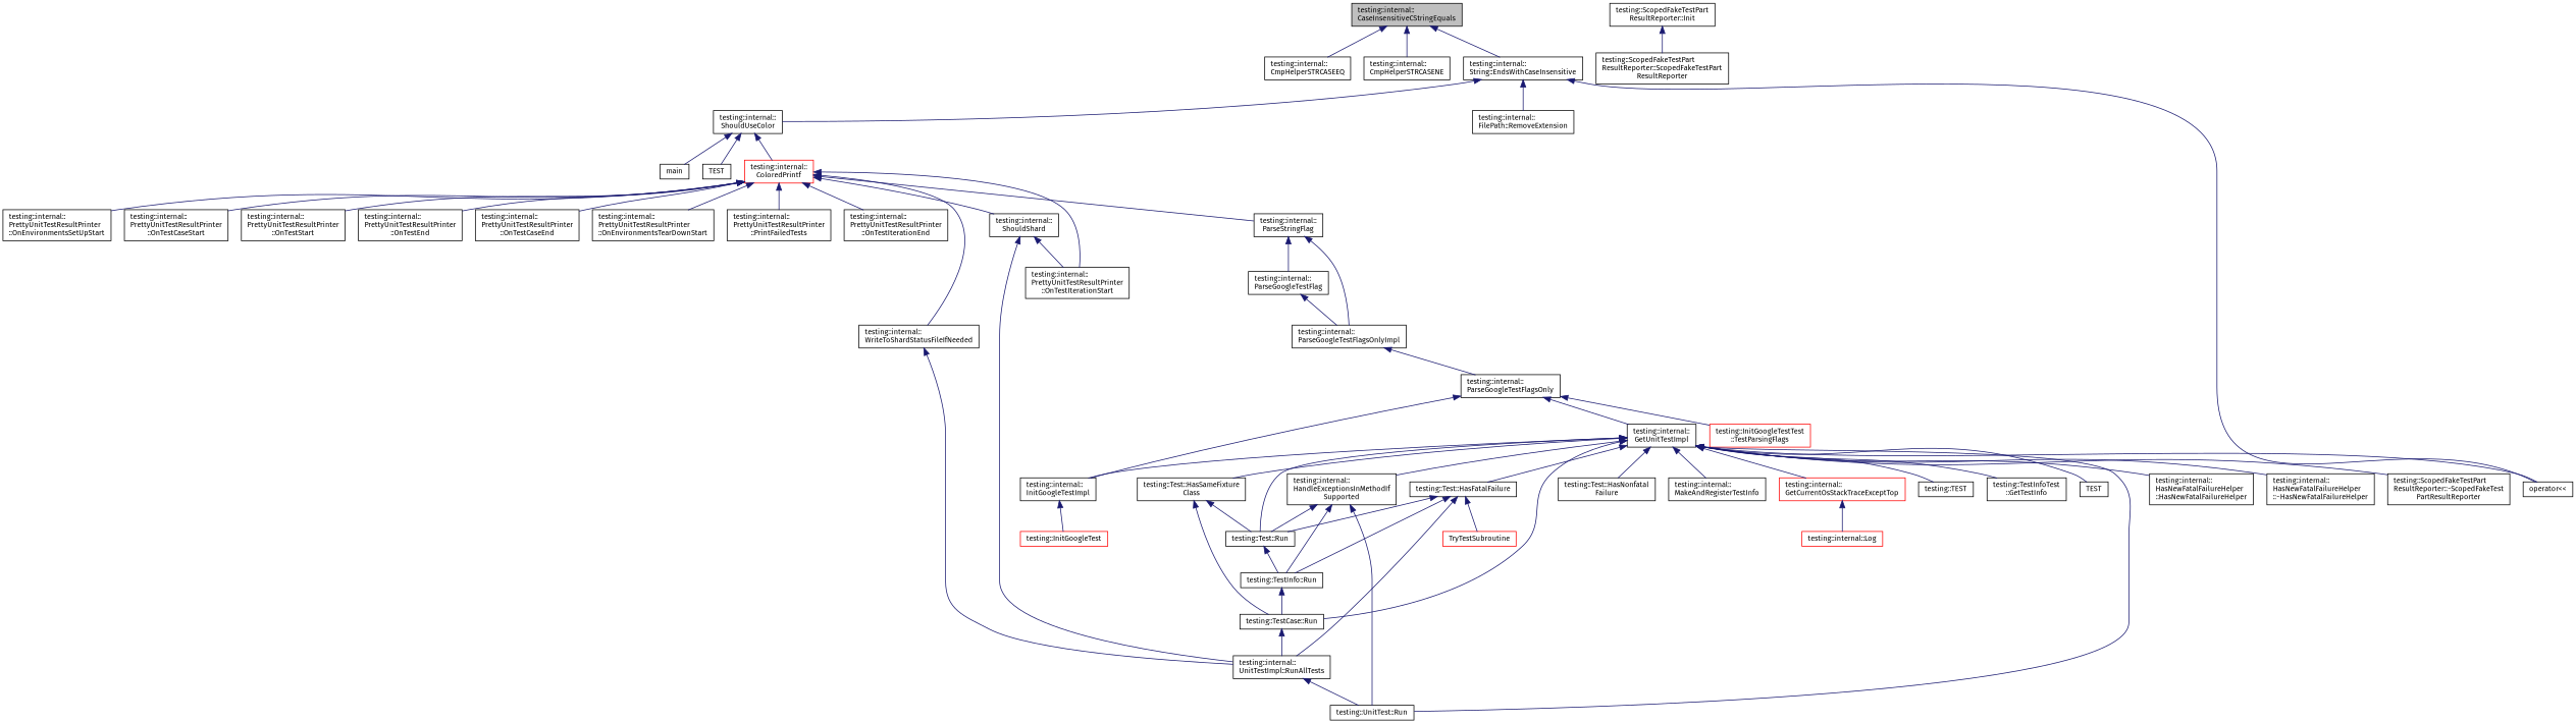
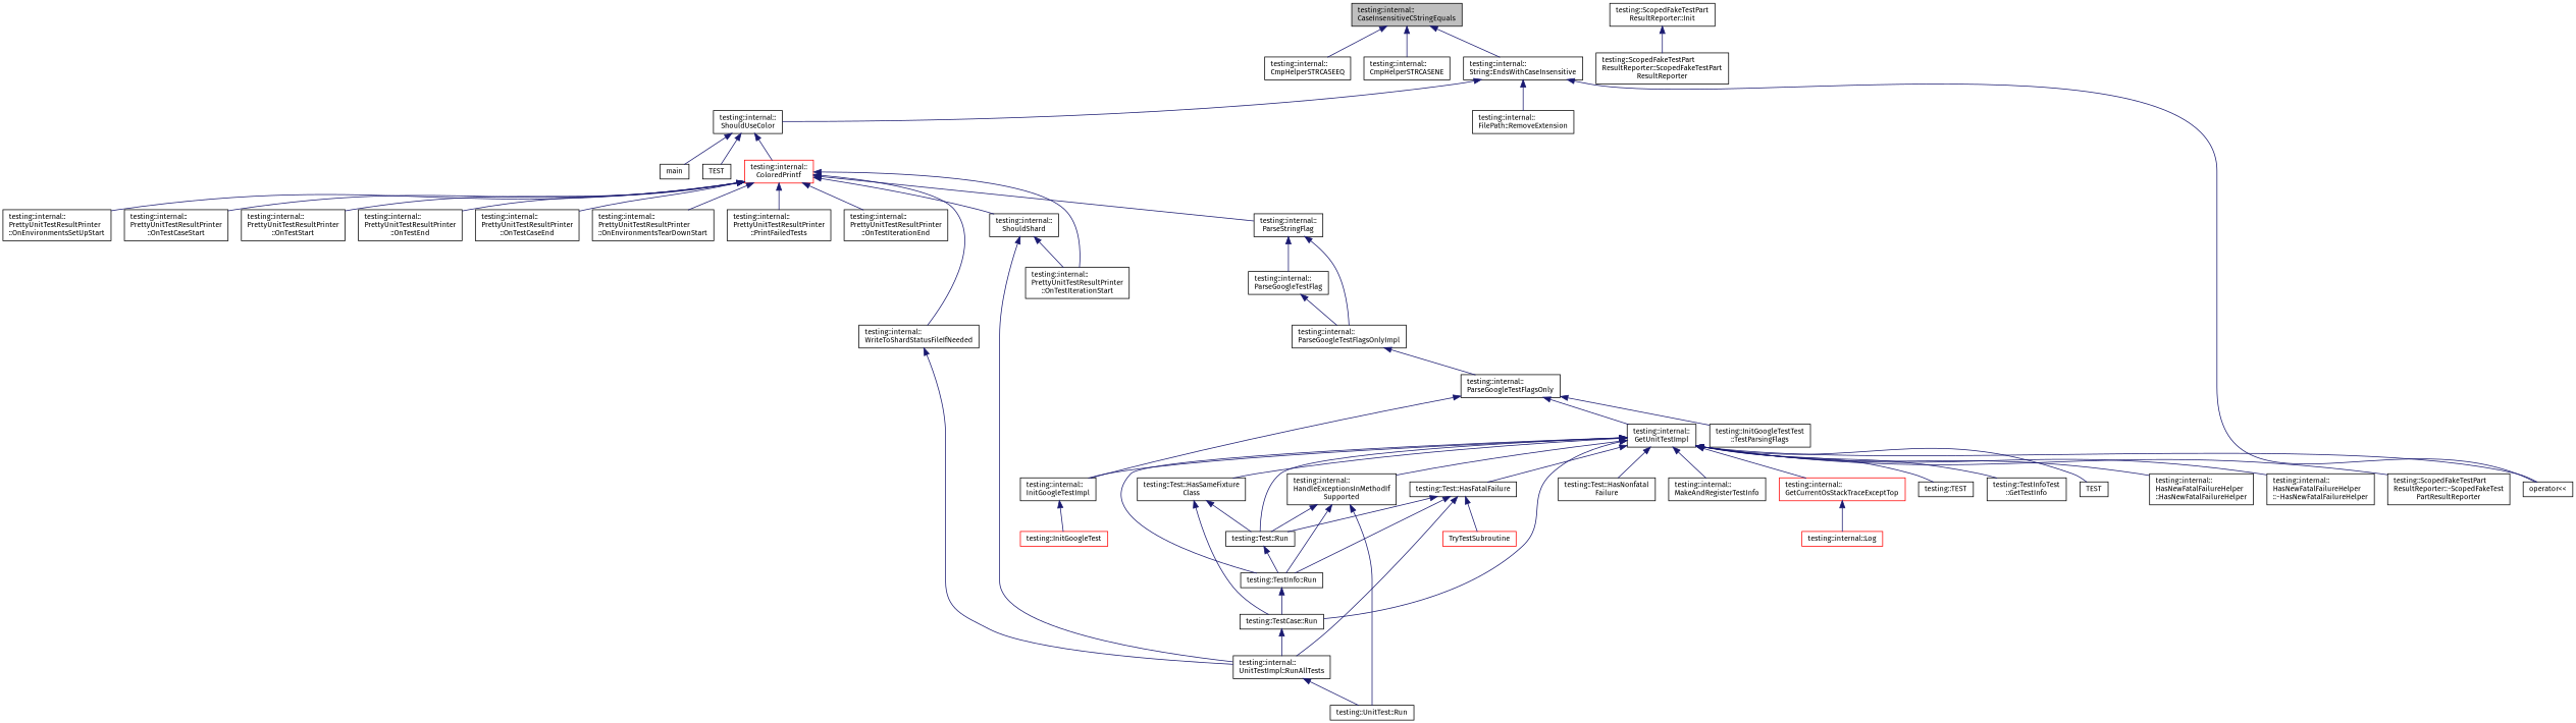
  digraph {
    fontname="Fira Sans"
    rankdir=TB
    node [color=black fillcolor=white fontname="Fira Sans" fontsize=10 shape=record style=filled]
    edge [color=midnightblue dir=back fontname="Fira Sans" fontsize=10 labelfontname=Helvetica labelfontsize=10 style=solid]
    n1 [fillcolor=grey75 fontcolor=black height=0.2 label="testing::internal::\lCaseInsensitiveCStringEquals" width=0.4]
    n2 [height=0.2 label="testing::internal::\lCmpHelperSTRCASEEQ" width=0.4]
    n3 [height=0.2 label="testing::internal::\lCmpHelperSTRCASENE" width=0.4]
    n4 [height=0.2 label="testing::internal::\lString::EndsWithCaseInsensitive" width=0.4]
    n5 [height=0.2 label="testing::internal::\lShouldUseColor" width=0.4]
    n6 [height=0.2 label="testing::internal::\lFilePath::RemoveExtension" width=0.4]
    n7 [height=0.2 label="operator\<\<" width=0.4]
    n8 [color=red height=0.2 label="testing::internal::\lColoredPrintf" width=0.4]
    n9 [height=0.2 label=main width=0.4]
    n10 [height=0.2 label=TEST width=0.4]
    n11 [height=0.2 label="testing::internal::\lPrettyUnitTestResultPrinter\l::OnTestIterationStart" width=0.4]
    n12 [height=0.2 label="testing::internal::\lPrettyUnitTestResultPrinter\l::OnEnvironmentsSetUpStart" width=0.4]
    n13 [height=0.2 label="testing::internal::\lPrettyUnitTestResultPrinter\l::OnTestCaseStart" width=0.4]
    n14 [height=0.2 label="testing::internal::\lPrettyUnitTestResultPrinter\l::OnTestStart" width=0.4]
    n15 [height=0.2 label="testing::internal::\lPrettyUnitTestResultPrinter\l::OnTestEnd" width=0.4]
    n16 [height=0.2 label="testing::internal::\lPrettyUnitTestResultPrinter\l::OnTestCaseEnd" width=0.4]
    n17 [height=0.2 label="testing::internal::\lPrettyUnitTestResultPrinter\l::OnEnvironmentsTearDownStart" width=0.4]
    n18 [height=0.2 label="testing::internal::\lPrettyUnitTestResultPrinter\l::PrintFailedTests" width=0.4]
    n19 [height=0.2 label="testing::internal::\lPrettyUnitTestResultPrinter\l::OnTestIterationEnd" width=0.4]
    n20 [height=0.2 label="testing::internal::\lWriteToShardStatusFileIfNeeded" width=0.4]
    n21 [height=0.2 label="testing::internal::\lShouldShard" width=0.4]
    n22 [height=0.2 label="testing::internal::\lParseStringFlag" width=0.4]
    n23 [height=0.2 label="testing::internal::\lUnitTestImpl::RunAllTests" width=0.4]
    n24 [height=0.2 label="testing::internal::\lParseGoogleTestFlag" width=0.4]
    n25 [height=0.2 label="testing::internal::\lParseGoogleTestFlagsOnlyImpl" width=0.4]
    n26 [height=0.2 label="testing::UnitTest::Run" width=0.4]
    n27 [height=0.2 label="testing::internal::\lParseGoogleTestFlagsOnly" width=0.4]
    n28 [height=0.2 label="testing::internal::\lGetUnitTestImpl" width=0.4]
    n29 [height=0.2 label="testing::internal::\lInitGoogleTestImpl" width=0.4]
-   n30 [color=red height=0.2 label="testing::InitGoogleTestTest\l::TestParsingFlags" width=0.4]
+   n30 [height=0.2 label="testing::InitGoogleTestTest\l::TestParsingFlags" width=0.4]
    n31 [height=0.2 label="testing::internal::\lHasNewFatalFailureHelper\l::HasNewFatalFailureHelper" width=0.4]
    n32 [height=0.2 label="testing::internal::\lHasNewFatalFailureHelper\l::~HasNewFatalFailureHelper" width=0.4]
    n33 [height=0.2 label="testing::ScopedFakeTestPart\lResultReporter::~ScopedFakeTest\lPartResultReporter" width=0.4]
    n34 [height=0.2 label="testing::Test::HasSameFixture\lClass" width=0.4]
    n35 [height=0.2 label="testing::Test::Run" width=0.4]
    n36 [height=0.2 label="testing::TestInfo::Run" width=0.4]
    n37 [height=0.2 label="testing::TestCase::Run" width=0.4]
    n38 [height=0.2 label="testing::internal::\lHandleExceptionsInMethodIf\lSupported" width=0.4]
    n39 [height=0.2 label="testing::Test::HasFatalFailure" width=0.4]
    n40 [height=0.2 label="testing::Test::HasNonfatal\lFailure" width=0.4]
    n41 [height=0.2 label="testing::internal::\lMakeAndRegisterTestInfo" width=0.4]
    n42 [color=red height=0.2 label="testing::internal::\lGetCurrentOsStackTraceExceptTop" width=0.4]
    n43 [height=0.2 label="testing::TEST" width=0.4]
    n44 [height=0.2 label="testing::TestInfoTest\l::GetTestInfo" width=0.4]
    n45 [height=0.2 label=TEST width=0.4]
    n46 [color=red height=0.2 label="testing::InitGoogleTest" width=0.4]
    n47 [height=0.2 label="testing::ScopedFakeTestPart\lResultReporter::Init" width=0.4]
    n48 [height=0.2 label="testing::ScopedFakeTestPart\lResultReporter::ScopedFakeTestPart\lResultReporter" width=0.4]
    n49 [color=red height=0.2 label=TryTestSubroutine width=0.4]
    n50 [color=red height=0.2 label="testing::internal::Log" width=0.4]
    n1 -> n2
    n1 -> n3
    n1 -> n4
    n4 -> n5
    n4 -> n6
    n4 -> n7
    n5 -> n8
    n5 -> n9
    n5 -> n10
    n8 -> n11
    n8 -> n12
    n8 -> n13
    n8 -> n14
    n8 -> n15
    n8 -> n16
    n8 -> n17
    n8 -> n18
    n8 -> n19
    n8 -> n20
    n8 -> n21
    n8 -> n22
    n20 -> n23
    n21 -> n11
    n21 -> n23
    n22 -> n24
    n22 -> n25
    n23 -> n26
    n24 -> n25
    n25 -> n27
    n27 -> n28
    n27 -> n29
    n27 -> n30
    n28 -> n7
    n28 -> n29
    n28 -> n31
    n28 -> n32
    n28 -> n33
    n28 -> n34
    n28 -> n35
-   n28 -> n26
+   n28 -> n36
    n28 -> n37
    n28 -> n38
    n28 -> n39
    n28 -> n40
    n28 -> n41
    n28 -> n42
    n28 -> n43
    n28 -> n44
    n28 -> n45
    n29 -> n46
    n34 -> n35
    n34 -> n37
    n35 -> n36
    n36 -> n37
    n37 -> n23
    n38 -> n26
    n38 -> n35
    n38 -> n36
    n39 -> n23
    n39 -> n35
    n39 -> n36
    n39 -> n49
    n42 -> n50
    n47 -> n48
  }
